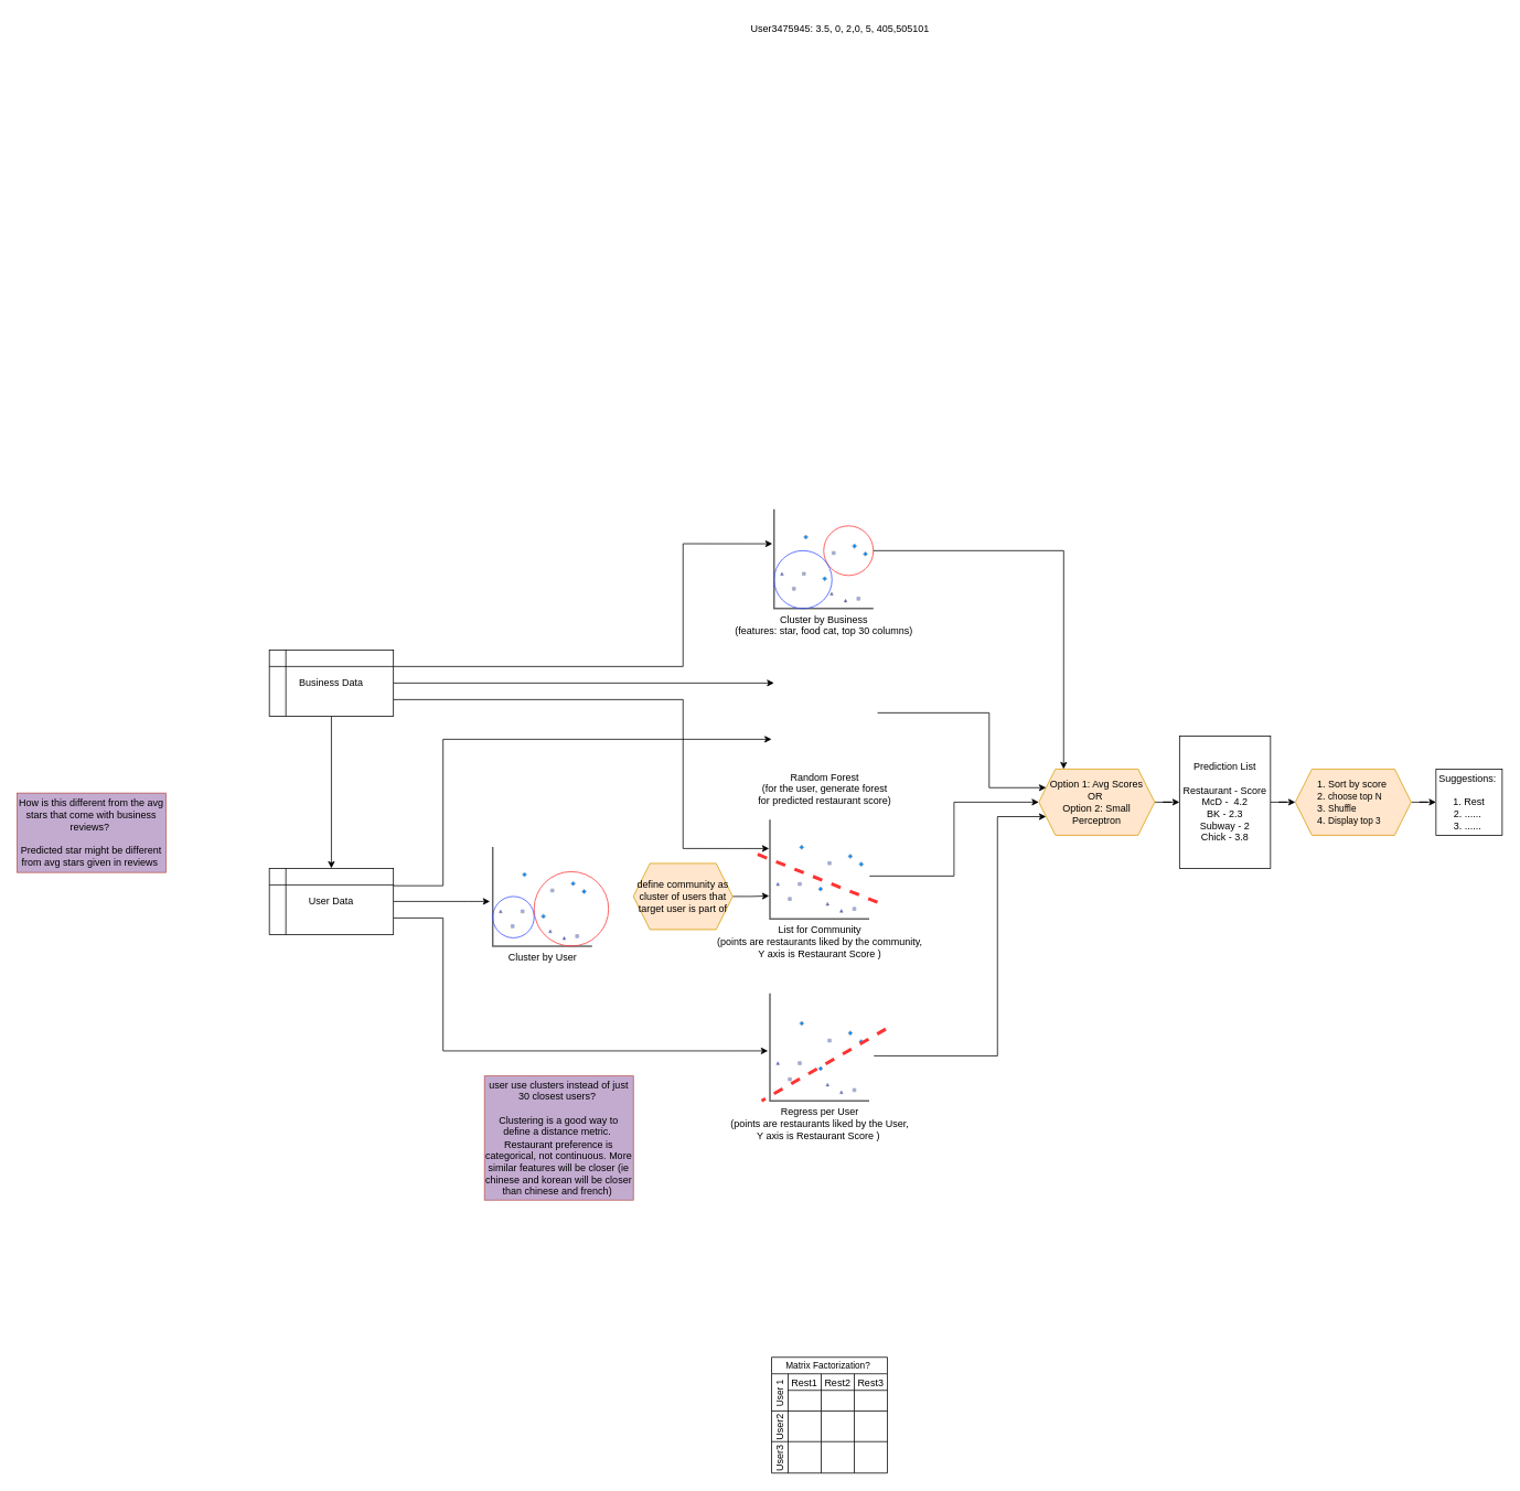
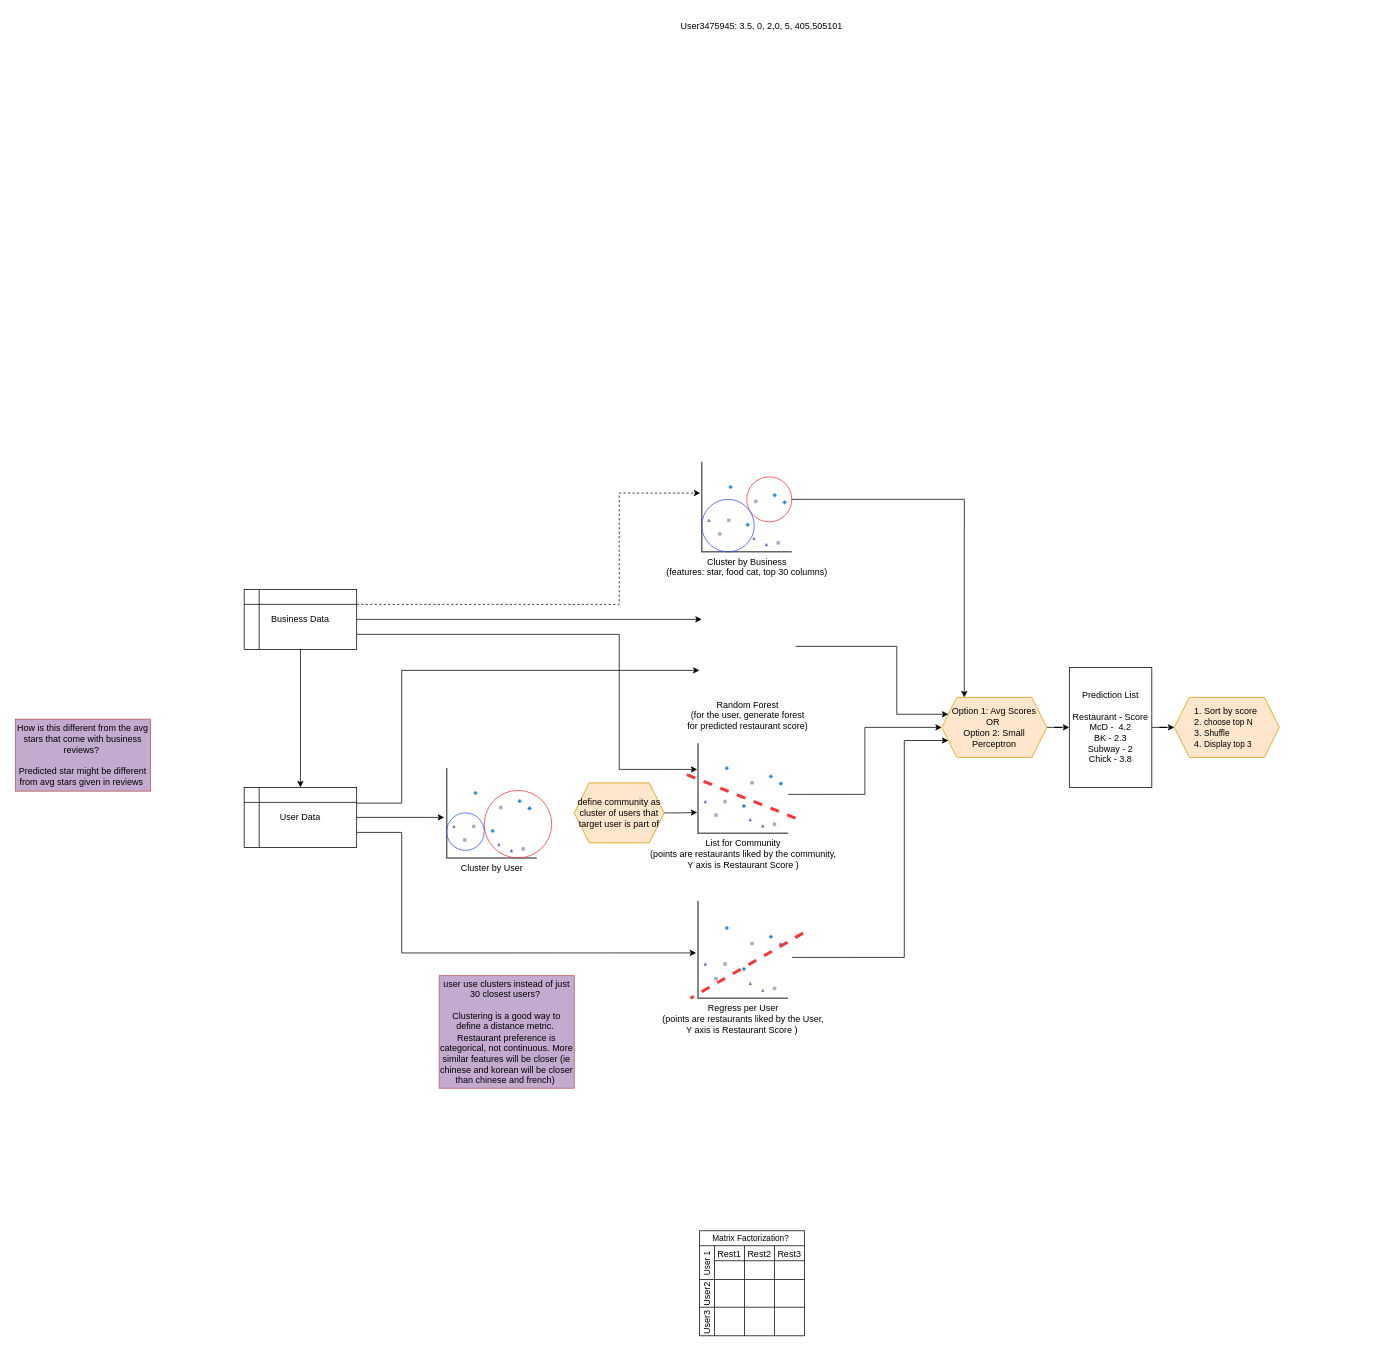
  <mxCell id="0" />
  <mxCell id="1" parent="0" />
  <mxCell id="2" value="" style="edgeStyle=orthogonalEdgeStyle;rounded=0;orthogonalLoop=1;jettySize=auto;html=1;" parent="1" source="3" target="6" edge="1"><mxGeometry relative="1" as="geometry" /></mxCell>
  <mxCell id="3" value="Prediction List&lt;br&gt;&lt;br&gt;Restaurant - Score&lt;br&gt;McD -&amp;nbsp; 4.2&lt;br&gt;BK - 2.3&lt;br&gt;Subway - 2&lt;br&gt;Chick - 3.8" style="rounded=0;whiteSpace=wrap;html=1;" parent="1" vertex="1"><mxGeometry x="1425" y="889" width="110" height="160" as="geometry" /></mxCell>
- <mxCell id="4" value="Suggestions:&amp;nbsp;&lt;br&gt;&lt;br&gt;1. Rest&lt;br&gt;2. ......&amp;nbsp;&lt;br&gt;3. ......&amp;nbsp;" style="whiteSpace=wrap;html=1;aspect=fixed;" parent="1" vertex="1"><mxGeometry x="1735" y="929" width="80" height="80" as="geometry" /></mxCell>
- <mxCell id="5" value="" style="edgeStyle=orthogonalEdgeStyle;rounded=0;orthogonalLoop=1;jettySize=auto;html=1;" parent="1" source="6" target="4" edge="1"><mxGeometry relative="1" as="geometry" /></mxCell>
  <mxCell id="6" value="&lt;div style=&quot;&quot;&gt;&lt;ol&gt;&lt;li&gt;Sort by score&lt;/li&gt;&lt;li&gt;&lt;span style=&quot;font-size: 11px;&quot;&gt;choose top N&lt;/span&gt;&lt;/li&gt;&lt;li&gt;&lt;span style=&quot;font-size: 11px;&quot;&gt;Shuffle&amp;nbsp;&lt;/span&gt;&lt;/li&gt;&lt;li&gt;&lt;span style=&quot;font-size: 11px;&quot;&gt;Display top 3&lt;/span&gt;&lt;/li&gt;&lt;/ol&gt;&lt;/div&gt;" style="shape=hexagon;perimeter=hexagonPerimeter2;whiteSpace=wrap;html=1;fixedSize=1;spacing=0;fillColor=#ffe6cc;strokeColor=#d79b00;align=left;" parent="1" vertex="1"><mxGeometry x="1565" y="929" width="140" height="80" as="geometry" /></mxCell>
  <mxCell id="7" value="" style="edgeStyle=orthogonalEdgeStyle;rounded=0;orthogonalLoop=1;jettySize=auto;html=1;" parent="1" source="10" target="3" edge="1"><mxGeometry relative="1" as="geometry" /></mxCell>
  <mxCell id="8" style="edgeStyle=orthogonalEdgeStyle;rounded=0;orthogonalLoop=1;jettySize=auto;html=1;exitX=0;exitY=0.5;exitDx=0;exitDy=0;entryX=1.003;entryY=0.569;entryDx=0;entryDy=0;entryPerimeter=0;startArrow=classic;startFill=1;endArrow=none;endFill=0;" edge="1" parent="1" source="10" target="22"><mxGeometry relative="1" as="geometry" /></mxCell>
  <mxCell id="9" style="edgeStyle=orthogonalEdgeStyle;rounded=0;orthogonalLoop=1;jettySize=auto;html=1;exitX=0;exitY=0.75;exitDx=0;exitDy=0;entryX=1.047;entryY=0.582;entryDx=0;entryDy=0;entryPerimeter=0;startArrow=classic;startFill=1;endArrow=none;endFill=0;" edge="1" parent="1" source="10" target="25"><mxGeometry relative="1" as="geometry"><mxPoint x="1115" y="1190" as="targetPoint" /><Array as="points"><mxPoint x="1205" y="986" /><mxPoint x="1205" y="1276" /></Array></mxGeometry></mxCell>
  <mxCell id="10" value="&lt;div style=&quot;&quot;&gt;Option 1: Avg Scores&lt;/div&gt;&lt;div style=&quot;&quot;&gt;OR&amp;nbsp;&lt;/div&gt;&lt;div style=&quot;&quot;&gt;Option 2: Small Perceptron&lt;/div&gt;" style="shape=hexagon;perimeter=hexagonPerimeter2;whiteSpace=wrap;html=1;fixedSize=1;spacing=2;fillColor=#ffe6cc;strokeColor=#d79b00;align=center;" parent="1" vertex="1"><mxGeometry x="1255" y="929" width="140" height="80" as="geometry" /></mxCell>
  <mxCell id="11" style="edgeStyle=orthogonalEdgeStyle;rounded=0;orthogonalLoop=1;jettySize=auto;html=1;exitX=1;exitY=0.5;exitDx=0;exitDy=0;entryX=0;entryY=0.25;entryDx=0;entryDy=0;" edge="1" parent="1" source="12" target="10"><mxGeometry relative="1" as="geometry"><Array as="points"><mxPoint x="1195" y="861" /><mxPoint x="1195" y="952" /></Array></mxGeometry></mxCell>
  <mxCell id="12" value="Random Forest&lt;br&gt;(for the user, generate forest&lt;br&gt;&amp;nbsp;for predicted restaurant score)&amp;nbsp;" style="shape=image;html=1;verticalAlign=top;verticalLabelPosition=bottom;labelBackgroundColor=#ffffff;imageAspect=0;aspect=fixed;image=https://cdn0.iconfinder.com/data/icons/analytic-investment-and-balanced-scorecard/512/42_Alpine_Arctic_Canada_Pine_Trees_Scandinavia-128.png" parent="1" vertex="1"><mxGeometry x="932" y="797" width="128" height="128" as="geometry" /></mxCell>
  <mxCell id="13" value="" style="group" parent="1" vertex="1" connectable="0"><mxGeometry x="935" y="615" width="120" height="120" as="geometry" /></mxCell>
  <mxCell id="14" value="Cluster by Business &lt;br&gt;(features: star, food cat, top 30 columns)" style="verticalLabelPosition=bottom;shadow=0;dashed=0;align=center;html=1;verticalAlign=top;strokeWidth=1;shape=mxgraph.mockup.graphics.plotChart;strokeColor=none;strokeColor2=#aaaaaa;strokeColor3=#666666;fillColor2=#99aaff,#0022ff,#008cff;" parent="13" vertex="1"><mxGeometry width="120" height="120" as="geometry" /></mxCell>
  <mxCell id="15" value="" style="ellipse;whiteSpace=wrap;html=1;aspect=fixed;fillColor=none;strokeColor=#FF3333;" parent="13" vertex="1"><mxGeometry x="60" y="20" width="60" height="60" as="geometry" /></mxCell>
  <mxCell id="16" value="" style="ellipse;whiteSpace=wrap;html=1;aspect=fixed;fillColor=none;strokeColor=#334EFF;" parent="13" vertex="1"><mxGeometry y="50" width="70" height="70" as="geometry" /></mxCell>
  <mxCell id="17" value="" style="group" parent="1" vertex="1" connectable="0"><mxGeometry x="595" y="1023" width="140" height="120" as="geometry" /></mxCell>
  <mxCell id="18" value="Cluster by User" style="verticalLabelPosition=bottom;shadow=0;dashed=0;align=center;html=1;verticalAlign=top;strokeWidth=1;shape=mxgraph.mockup.graphics.plotChart;strokeColor=none;strokeColor2=#aaaaaa;strokeColor3=#666666;fillColor2=#99aaff,#0022ff,#008cff;" parent="17" vertex="1"><mxGeometry width="120" height="120" as="geometry" /></mxCell>
  <mxCell id="19" value="" style="ellipse;whiteSpace=wrap;html=1;aspect=fixed;fillColor=none;strokeColor=#FF3333;" parent="17" vertex="1"><mxGeometry x="50" y="30" width="90" height="90" as="geometry" /></mxCell>
  <mxCell id="20" value="" style="ellipse;whiteSpace=wrap;html=1;aspect=fixed;fillColor=none;strokeColor=#334EFF;" parent="17" vertex="1"><mxGeometry y="60" width="50" height="50" as="geometry" /></mxCell>
  <mxCell id="21" value="" style="group" parent="1" vertex="1" connectable="0"><mxGeometry x="910" y="990" width="150" height="120" as="geometry" /></mxCell>
  <mxCell id="22" value="List for Community&lt;br&gt;(points are restaurants liked by the community,&lt;br style=&quot;border-color: var(--border-color);&quot;&gt;Y axis is Restaurant Score )" style="verticalLabelPosition=bottom;shadow=0;dashed=0;align=center;html=1;verticalAlign=top;strokeWidth=1;shape=mxgraph.mockup.graphics.plotChart;strokeColor=none;strokeColor2=#aaaaaa;strokeColor3=#666666;fillColor2=#99aaff,#0022ff,#008cff;" parent="21" vertex="1"><mxGeometry x="20" width="120" height="120" as="geometry" /></mxCell>
  <mxCell id="23" value="" style="endArrow=none;dashed=1;html=1;rounded=0;fillColor=#ffe6cc;strokeColor=#FF3333;strokeWidth=4;" parent="21" edge="1"><mxGeometry width="50" height="50" relative="1" as="geometry"><mxPoint x="150" y="100" as="sourcePoint" /><mxPoint y="40" as="targetPoint" /></mxGeometry></mxCell>
  <mxCell id="24" value="" style="group" parent="1" vertex="1" connectable="0"><mxGeometry x="910" y="1200" width="160" height="130" as="geometry" /></mxCell>
  <mxCell id="25" value="Regress per&amp;nbsp;User&lt;br&gt;(points are restaurants liked by the User, &lt;br&gt;Y axis is Restaurant Score )&amp;nbsp;" style="verticalLabelPosition=bottom;shadow=0;dashed=0;align=center;html=1;verticalAlign=top;strokeWidth=1;shape=mxgraph.mockup.graphics.plotChart;strokeColor=none;strokeColor2=#aaaaaa;strokeColor3=#666666;fillColor2=#99aaff,#0022ff,#008cff;" parent="24" vertex="1"><mxGeometry x="20" width="120" height="130" as="geometry" /></mxCell>
  <mxCell id="26" value="" style="endArrow=none;dashed=1;html=1;rounded=0;fillColor=#ffe6cc;strokeColor=#FF3333;strokeWidth=4;" parent="24" edge="1"><mxGeometry width="50" height="50" relative="1" as="geometry"><mxPoint x="160" y="43.333" as="sourcePoint" /><mxPoint x="10" y="130" as="targetPoint" /></mxGeometry></mxCell>
  <mxCell id="27" value="" style="edgeStyle=orthogonalEdgeStyle;rounded=0;orthogonalLoop=1;jettySize=auto;html=1;entryX=-0.008;entryY=0.769;entryDx=0;entryDy=0;entryPerimeter=0;" parent="1" source="28" target="22" edge="1"><mxGeometry relative="1" as="geometry" /></mxCell>
  <mxCell id="28" value="&lt;div style=&quot;&quot;&gt;define community as cluster of users that target user is part of&lt;/div&gt;" style="shape=hexagon;perimeter=hexagonPerimeter2;whiteSpace=wrap;html=1;fixedSize=1;spacing=2;fillColor=#ffe6cc;strokeColor=#d79b00;align=center;" parent="1" vertex="1"><mxGeometry x="765" y="1043" width="120" height="80" as="geometry" /></mxCell>
- <mxCell id="29" style="edgeStyle=orthogonalEdgeStyle;rounded=0;orthogonalLoop=1;jettySize=auto;html=1;exitX=1;exitY=0.25;exitDx=0;exitDy=0;entryX=-0.017;entryY=0.347;entryDx=0;entryDy=0;entryPerimeter=0;" parent="1" source="33" target="14" edge="1"><mxGeometry relative="1" as="geometry"><Array as="points"><mxPoint x="825" y="805" /><mxPoint x="825" y="657" /></Array></mxGeometry></mxCell>
+ <mxCell id="29" style="edgeStyle=orthogonalEdgeStyle;rounded=0;orthogonalLoop=1;jettySize=auto;html=1;exitX=1;exitY=0.25;exitDx=0;exitDy=0;entryX=-0.017;entryY=0.347;entryDx=0;entryDy=0;entryPerimeter=0;dashed=1;" parent="1" source="33" target="14" edge="1"><mxGeometry relative="1" as="geometry"><Array as="points"><mxPoint x="825" y="805" /><mxPoint x="825" y="657" /></Array></mxGeometry></mxCell>
  <mxCell id="30" style="edgeStyle=orthogonalEdgeStyle;rounded=0;orthogonalLoop=1;jettySize=auto;html=1;exitX=1;exitY=0.75;exitDx=0;exitDy=0;entryX=-0.008;entryY=0.292;entryDx=0;entryDy=0;entryPerimeter=0;" parent="1" source="33" target="22" edge="1"><mxGeometry relative="1" as="geometry"><Array as="points"><mxPoint x="825" y="845" /><mxPoint x="825" y="1025" /></Array><mxPoint x="475" y="990" as="sourcePoint" /></mxGeometry></mxCell>
  <mxCell id="31" style="edgeStyle=orthogonalEdgeStyle;rounded=0;orthogonalLoop=1;jettySize=auto;html=1;exitX=1;exitY=0.5;exitDx=0;exitDy=0;" edge="1" parent="1" source="33"><mxGeometry relative="1" as="geometry"><mxPoint x="935" y="825" as="targetPoint" /><Array as="points"><mxPoint x="932" y="825" /></Array></mxGeometry></mxCell>
  <mxCell id="32" style="edgeStyle=orthogonalEdgeStyle;rounded=0;orthogonalLoop=1;jettySize=auto;html=1;exitX=0.5;exitY=1;exitDx=0;exitDy=0;" edge="1" parent="1" source="33" target="37"><mxGeometry relative="1" as="geometry" /></mxCell>
  <mxCell id="33" value="Business Data" style="shape=internalStorage;whiteSpace=wrap;html=1;backgroundOutline=1;" parent="1" vertex="1"><mxGeometry x="325" y="785" width="150" height="80" as="geometry" /></mxCell>
  <mxCell id="34" style="edgeStyle=orthogonalEdgeStyle;rounded=0;orthogonalLoop=1;jettySize=auto;html=1;exitX=1;exitY=0.5;exitDx=0;exitDy=0;entryX=-0.028;entryY=0.55;entryDx=0;entryDy=0;entryPerimeter=0;" parent="1" source="37" target="18" edge="1"><mxGeometry relative="1" as="geometry"><Array as="points"><mxPoint x="565" y="1089" /><mxPoint x="565" y="1089" /></Array></mxGeometry></mxCell>
  <mxCell id="35" style="edgeStyle=orthogonalEdgeStyle;rounded=0;orthogonalLoop=1;jettySize=auto;html=1;exitX=1;exitY=0.75;exitDx=0;exitDy=0;entryX=-0.02;entryY=0.536;entryDx=0;entryDy=0;entryPerimeter=0;" parent="1" source="37" target="25" edge="1"><mxGeometry relative="1" as="geometry"><Array as="points"><mxPoint x="535" y="1109" /><mxPoint x="535" y="1270" /></Array></mxGeometry></mxCell>
  <mxCell id="36" style="edgeStyle=orthogonalEdgeStyle;rounded=0;orthogonalLoop=1;jettySize=auto;html=1;exitX=1;exitY=0.25;exitDx=0;exitDy=0;entryX=0;entryY=0.75;entryDx=0;entryDy=0;" edge="1" parent="1" source="37" target="12"><mxGeometry relative="1" as="geometry"><Array as="points"><mxPoint x="535" y="1070" /><mxPoint x="535" y="893" /></Array></mxGeometry></mxCell>
  <mxCell id="37" value="User Data" style="shape=internalStorage;whiteSpace=wrap;html=1;backgroundOutline=1;" parent="1" vertex="1"><mxGeometry x="325" y="1049" width="150" height="80" as="geometry" /></mxCell>
  <mxCell id="38" value="user use clusters instead of just 30 closest users?&amp;nbsp;&lt;br&gt;&lt;br&gt;Clustering is a good way to define a distance metric.&amp;nbsp;&lt;br&gt;Restaurant preference is categorical, not continuous. More similar features will be closer (ie chinese and korean will be closer than chinese and french)&amp;nbsp;" style="text;html=1;strokeColor=#b85450;fillColor=#C3ABD0;align=center;verticalAlign=middle;whiteSpace=wrap;rounded=0;" parent="1" vertex="1"><mxGeometry x="585" y="1300" width="180" height="150" as="geometry" /></mxCell>
  <mxCell id="39" value="Matrix Factorization? " style="shape=table;childLayout=tableLayout;startSize=20;collapsible=0;recursiveResize=0;expand=0;fontSize=11;" vertex="1" parent="1"><mxGeometry x="932" y="1640" width="140" height="140" as="geometry" /></mxCell>
  <mxCell id="40" value="User 1" style="shape=tableRow;horizontal=0;swimlaneHead=0;swimlaneBody=0;top=0;left=0;strokeColor=inherit;bottom=0;right=0;dropTarget=0;fontStyle=0;fillColor=none;points=[[0,0.5],[1,0.5]];portConstraint=eastwest;startSize=20;collapsible=0;recursiveResize=0;expand=0;fontSize=11;" vertex="1" parent="39"><mxGeometry y="20" width="140" height="45" as="geometry" /></mxCell>
  <mxCell id="41" value="Rest1" style="swimlane;swimlaneHead=0;swimlaneBody=0;fontStyle=0;strokeColor=inherit;connectable=0;fillColor=none;startSize=20;collapsible=0;recursiveResize=0;expand=0;fontSize=12;" vertex="1" parent="40"><mxGeometry x="20" width="40" height="45" as="geometry"><mxRectangle width="40" height="45" as="alternateBounds" /></mxGeometry></mxCell>
  <mxCell id="42" value="Rest2" style="swimlane;swimlaneHead=0;swimlaneBody=0;fontStyle=0;strokeColor=inherit;connectable=0;fillColor=none;startSize=20;collapsible=0;recursiveResize=0;expand=0;fontSize=12;" vertex="1" parent="40"><mxGeometry x="60" width="40" height="45" as="geometry"><mxRectangle width="40" height="45" as="alternateBounds" /></mxGeometry></mxCell>
  <mxCell id="43" value="Rest3" style="swimlane;swimlaneHead=0;swimlaneBody=0;fontStyle=0;strokeColor=inherit;connectable=0;fillColor=none;startSize=20;collapsible=0;recursiveResize=0;expand=0;fontSize=12;" vertex="1" parent="40"><mxGeometry x="100" width="40" height="45" as="geometry"><mxRectangle width="40" height="45" as="alternateBounds" /></mxGeometry></mxCell>
  <mxCell id="44" value="User2" style="shape=tableRow;horizontal=0;swimlaneHead=0;swimlaneBody=0;top=0;left=0;strokeColor=inherit;bottom=0;right=0;dropTarget=0;fontStyle=0;fillColor=none;points=[[0,0.5],[1,0.5]];portConstraint=eastwest;startSize=20;collapsible=0;recursiveResize=0;expand=0;fontSize=12;" vertex="1" parent="39"><mxGeometry y="65" width="140" height="37" as="geometry" /></mxCell>
  <mxCell id="45" value="" style="swimlane;swimlaneHead=0;swimlaneBody=0;fontStyle=0;connectable=0;strokeColor=inherit;fillColor=none;startSize=0;collapsible=0;recursiveResize=0;expand=0;fontSize=16;" vertex="1" parent="44"><mxGeometry x="20" width="40" height="37" as="geometry"><mxRectangle width="40" height="37" as="alternateBounds" /></mxGeometry></mxCell>
  <mxCell id="46" value="" style="swimlane;swimlaneHead=0;swimlaneBody=0;fontStyle=0;connectable=0;strokeColor=inherit;fillColor=none;startSize=0;collapsible=0;recursiveResize=0;expand=0;fontSize=16;" vertex="1" parent="44"><mxGeometry x="60" width="40" height="37" as="geometry"><mxRectangle width="40" height="37" as="alternateBounds" /></mxGeometry></mxCell>
  <mxCell id="47" value="" style="swimlane;swimlaneHead=0;swimlaneBody=0;fontStyle=0;connectable=0;strokeColor=inherit;fillColor=none;startSize=0;collapsible=0;recursiveResize=0;expand=0;fontSize=16;" vertex="1" parent="44"><mxGeometry x="100" width="40" height="37" as="geometry"><mxRectangle width="40" height="37" as="alternateBounds" /></mxGeometry></mxCell>
  <mxCell id="48" value="User3" style="shape=tableRow;horizontal=0;swimlaneHead=0;swimlaneBody=0;top=0;left=0;strokeColor=inherit;bottom=0;right=0;dropTarget=0;fontStyle=0;fillColor=none;points=[[0,0.5],[1,0.5]];portConstraint=eastwest;startSize=20;collapsible=0;recursiveResize=0;expand=0;fontSize=12;" vertex="1" parent="39"><mxGeometry y="102" width="140" height="38" as="geometry" /></mxCell>
  <mxCell id="49" value="" style="swimlane;swimlaneHead=0;swimlaneBody=0;fontStyle=0;connectable=0;strokeColor=inherit;fillColor=none;startSize=0;collapsible=0;recursiveResize=0;expand=0;fontSize=16;" vertex="1" parent="48"><mxGeometry x="20" width="40" height="38" as="geometry"><mxRectangle width="40" height="38" as="alternateBounds" /></mxGeometry></mxCell>
  <mxCell id="50" value="" style="swimlane;swimlaneHead=0;swimlaneBody=0;fontStyle=0;connectable=0;strokeColor=inherit;fillColor=none;startSize=0;collapsible=0;recursiveResize=0;expand=0;fontSize=16;" vertex="1" parent="48"><mxGeometry x="60" width="40" height="38" as="geometry"><mxRectangle width="40" height="38" as="alternateBounds" /></mxGeometry></mxCell>
  <mxCell id="51" value="" style="swimlane;swimlaneHead=0;swimlaneBody=0;fontStyle=0;connectable=0;strokeColor=inherit;fillColor=none;startSize=0;collapsible=0;recursiveResize=0;expand=0;fontSize=9;" vertex="1" parent="48"><mxGeometry x="100" width="40" height="38" as="geometry"><mxRectangle width="40" height="38" as="alternateBounds" /></mxGeometry></mxCell>
  <mxCell id="52" style="edgeStyle=orthogonalEdgeStyle;rounded=0;orthogonalLoop=1;jettySize=auto;html=1;exitX=1;exitY=0.5;exitDx=0;exitDy=0;entryX=0.214;entryY=0;entryDx=0;entryDy=0;entryPerimeter=0;" edge="1" parent="1" source="15" target="10"><mxGeometry relative="1" as="geometry" /></mxCell>
  <mxCell id="53" value="How is this different from the avg stars that come with business reviews?&amp;nbsp;&lt;br&gt;&lt;br&gt;Predicted star might be different from avg stars given in reviews&amp;nbsp;" style="text;html=1;strokeColor=#b85450;fillColor=#C3ABD0;align=center;verticalAlign=middle;whiteSpace=wrap;rounded=0;" vertex="1" parent="1"><mxGeometry x="20" y="958" width="180" height="96" as="geometry" /></mxCell>
  <mxCell id="54" value="User3475945: 3.5, 0, 2,0, 5, 405,505101" style="text;html=1;strokeColor=none;fillColor=none;align=center;verticalAlign=middle;whiteSpace=wrap;rounded=0;" vertex="1" parent="1"><mxGeometry x="875" y="20" width="280" height="30" as="geometry" /></mxCell>
